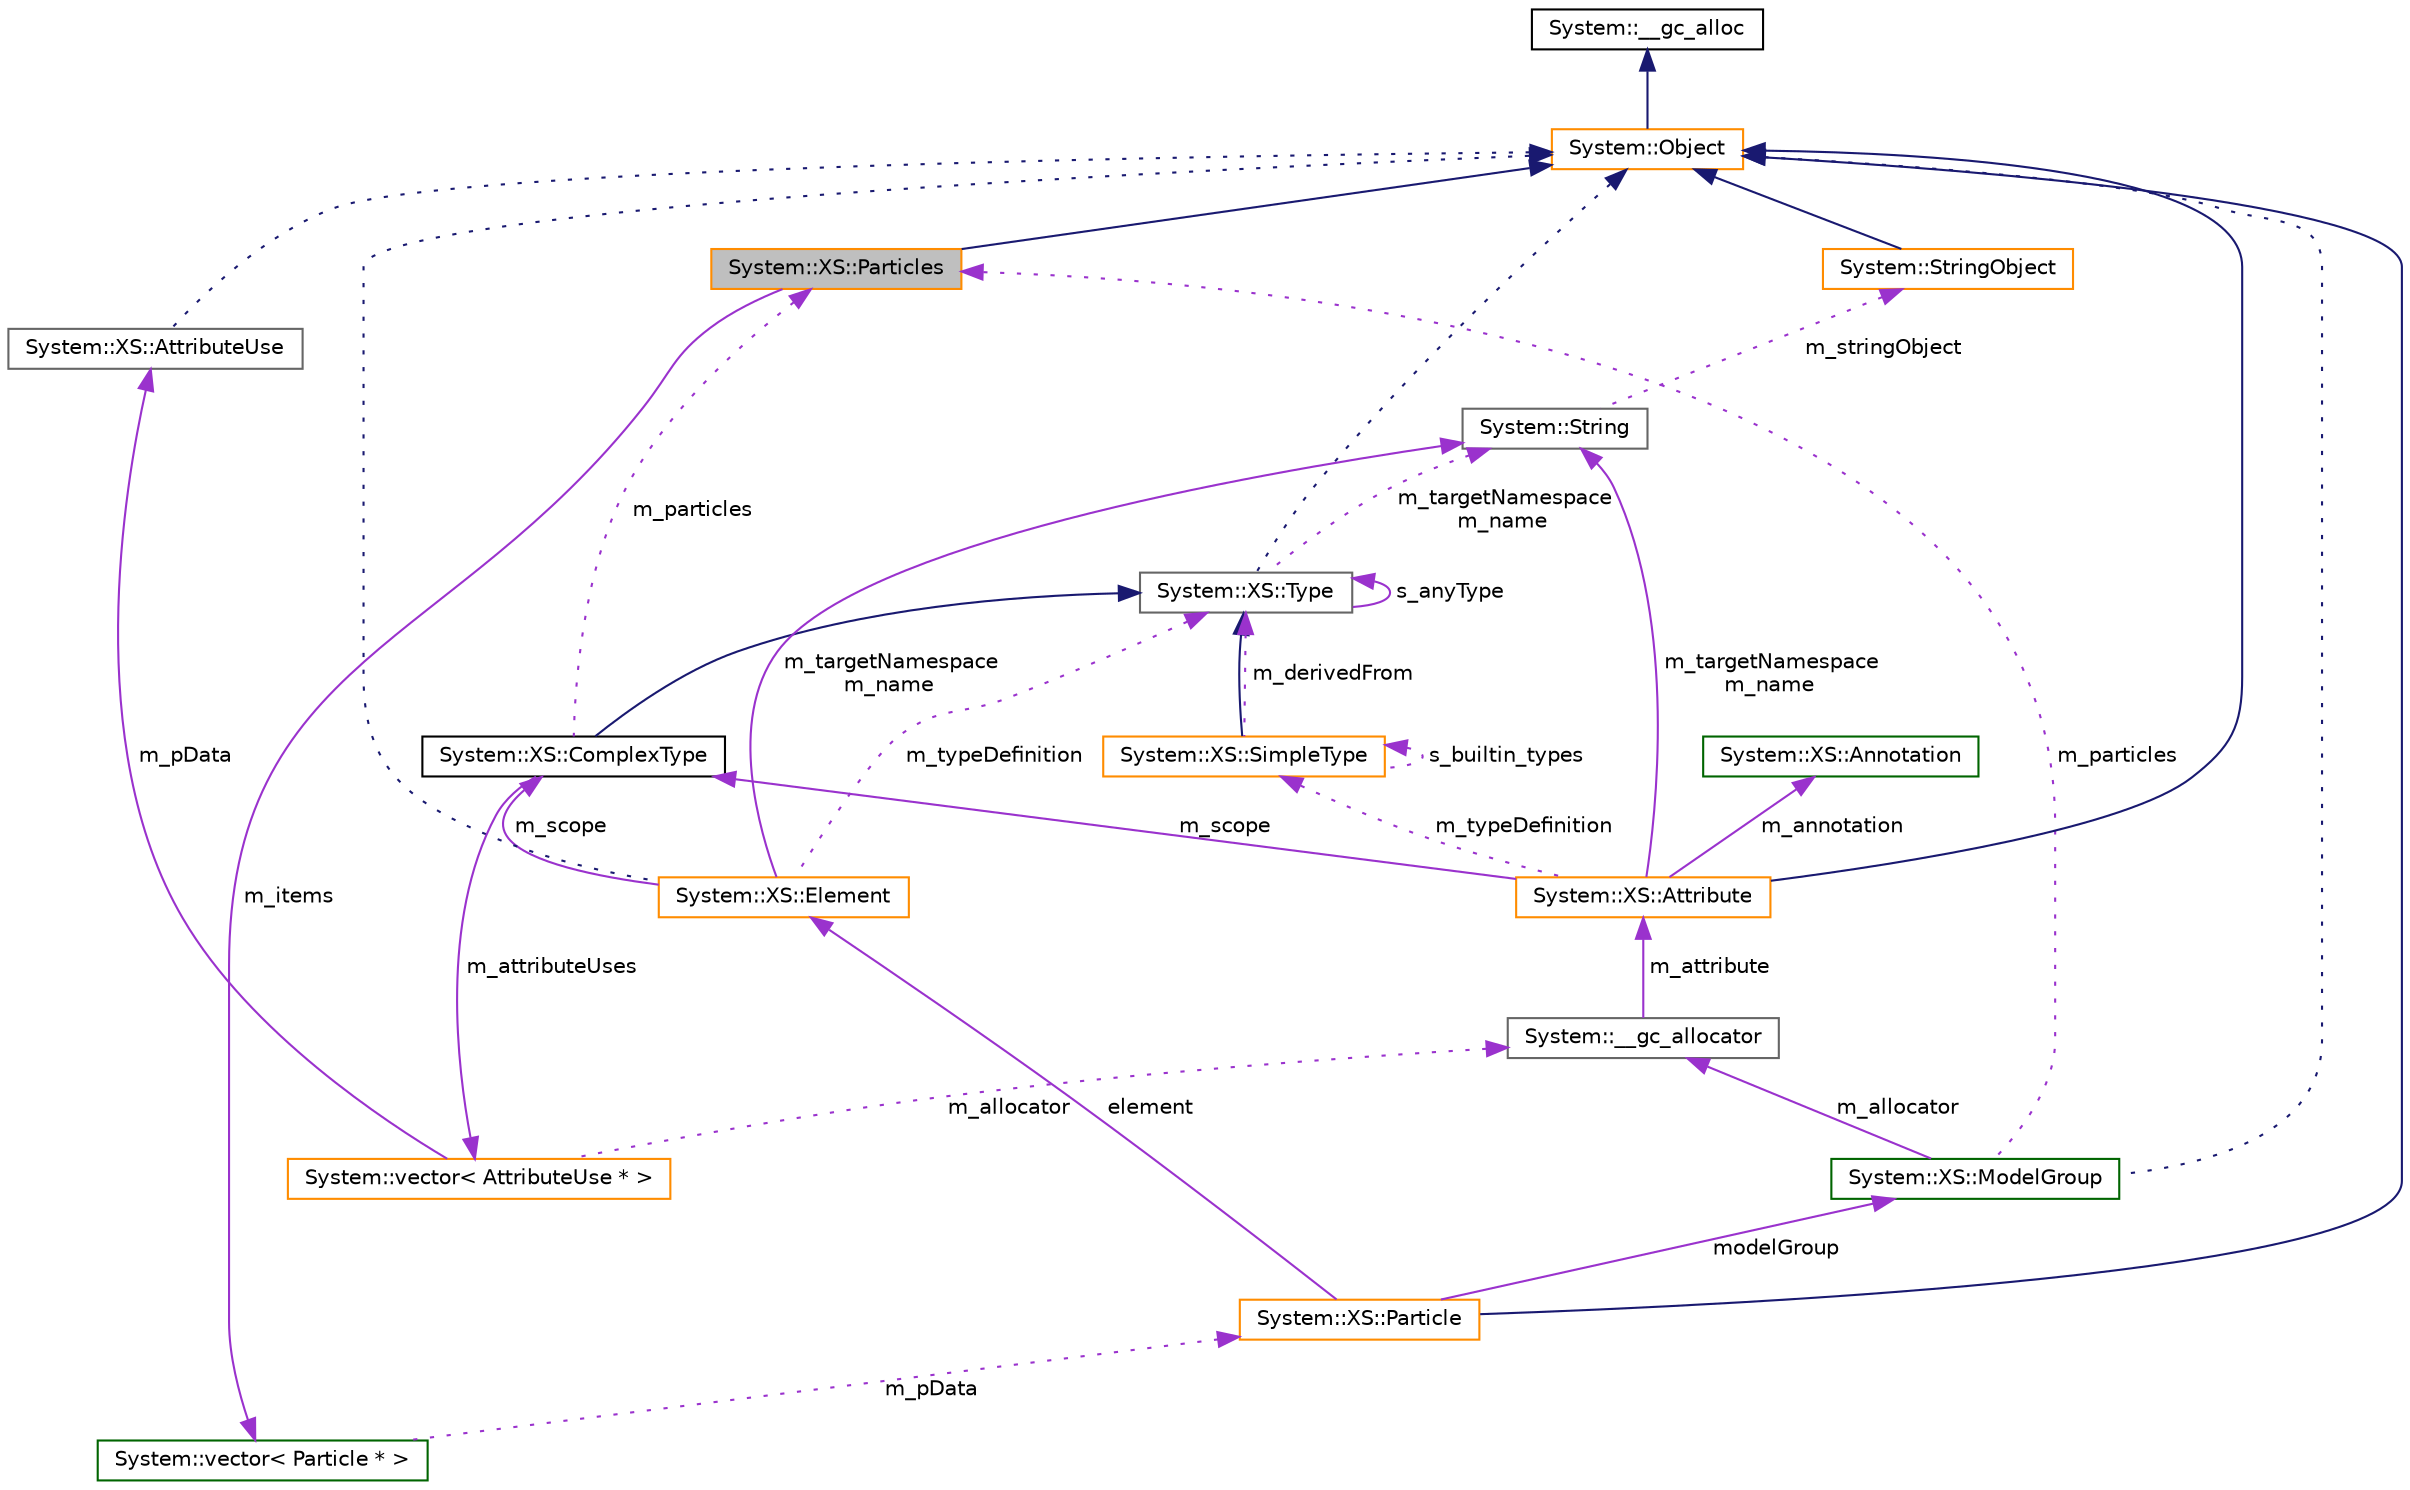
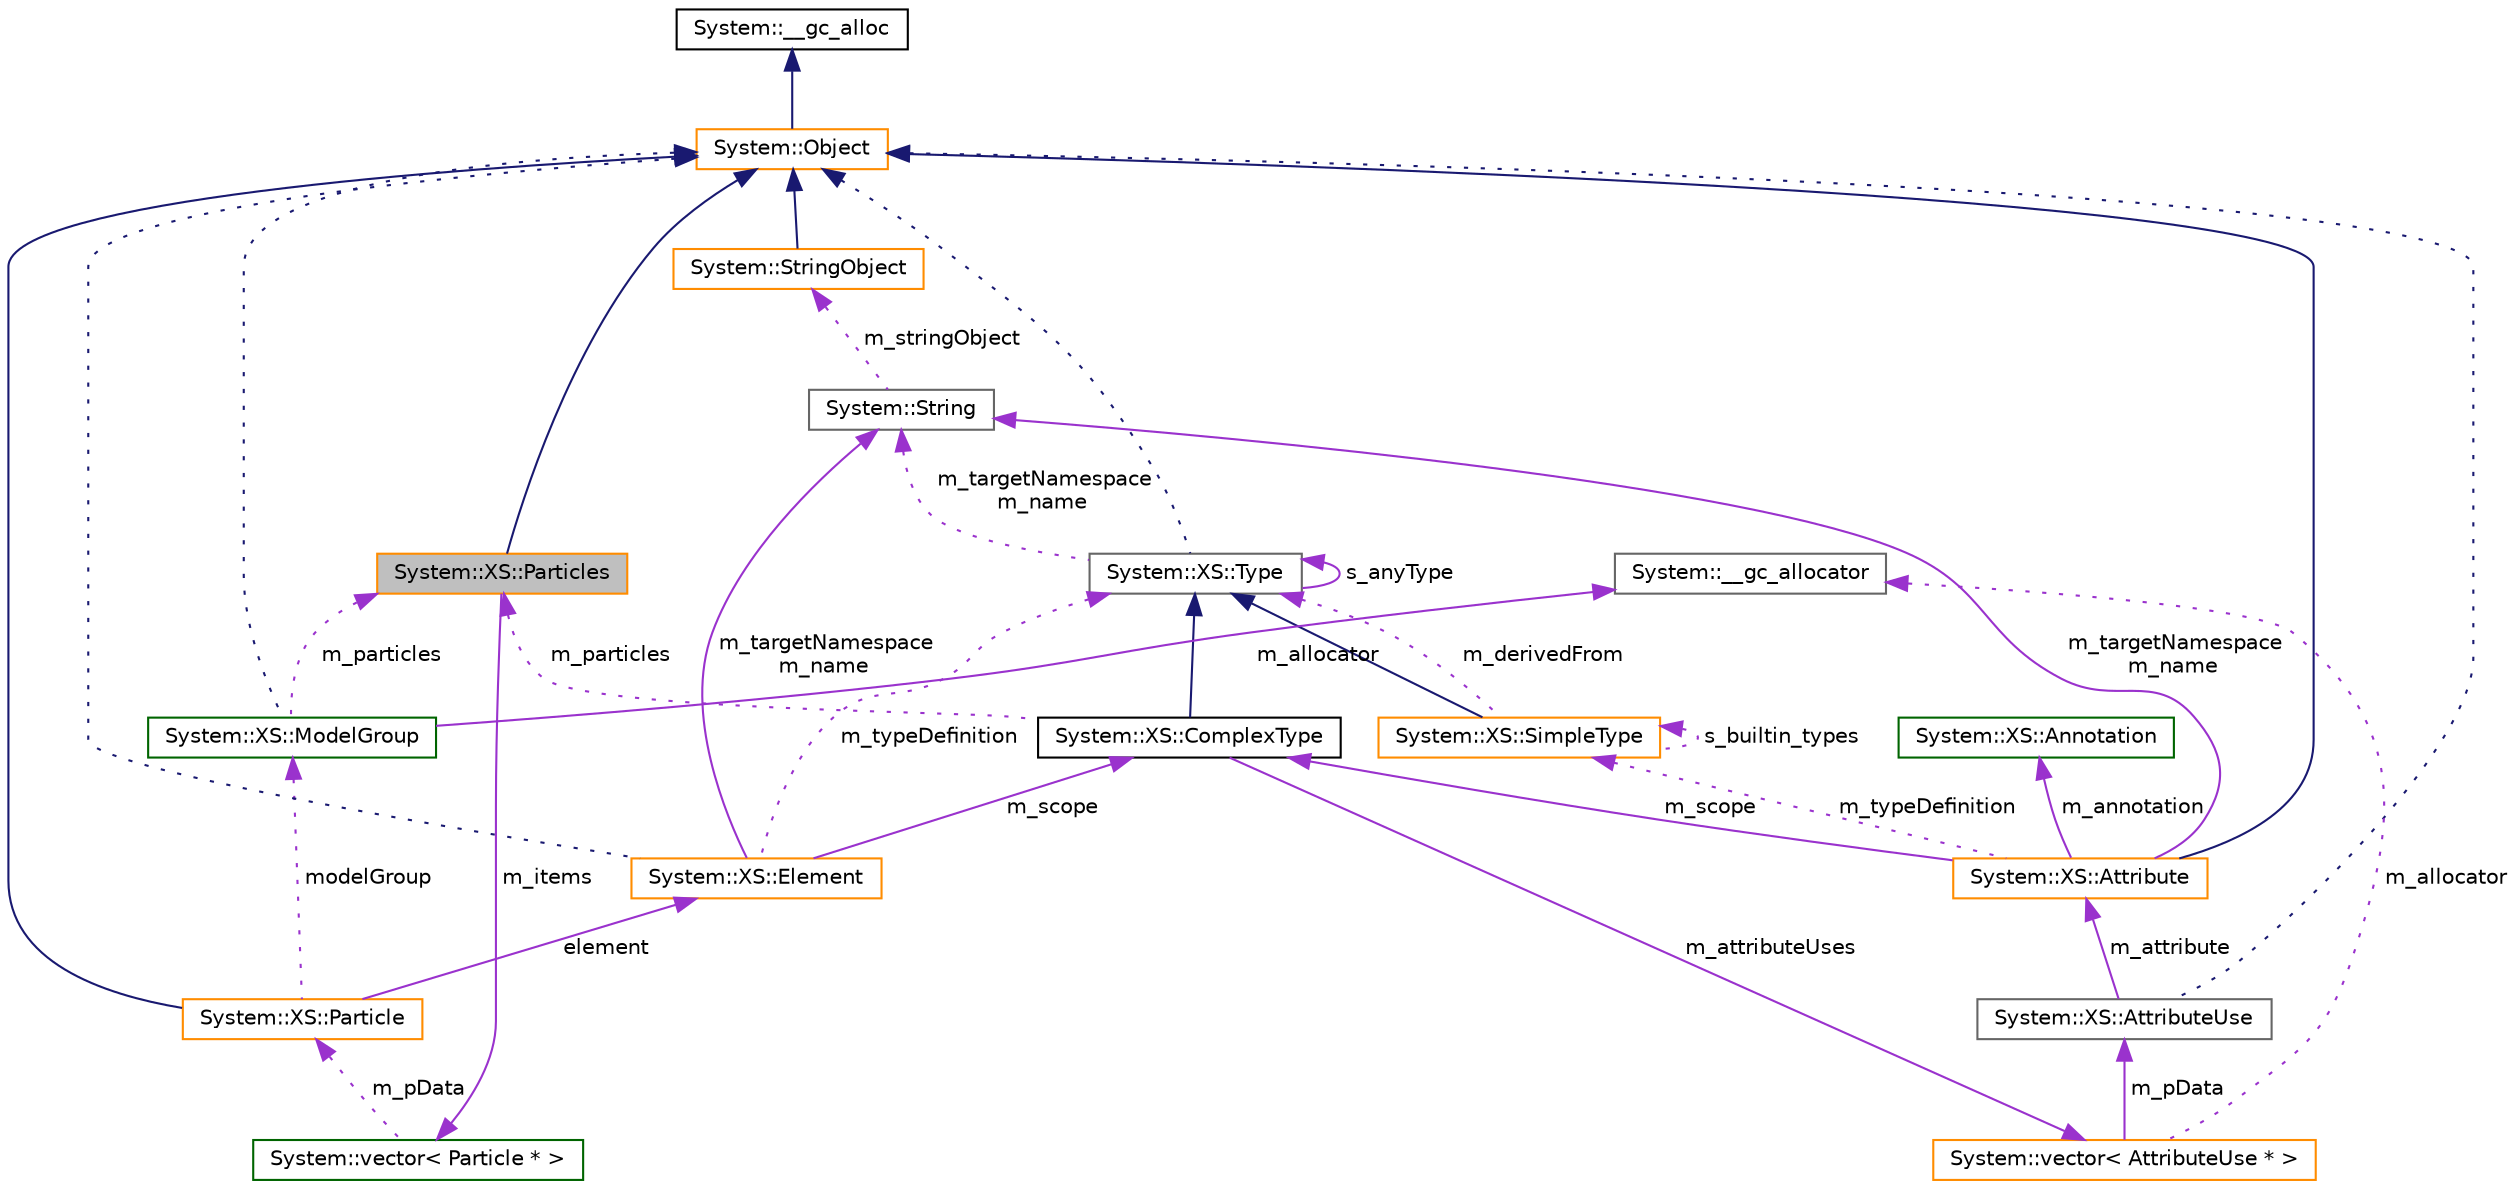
  digraph {
    node [color=darkorange fillcolor=white fontname=Helvetica fontsize=10 shape=record style=filled]
    edge [color=darkorchid3 dir=back fontname=Helvetica fontsize=10 labelfontname=Helvetica labelfontsize=10 style=solid]
    n1 [fillcolor=grey75 fontcolor=black height=0.2 label="System::XS::Particles" width=0.4]
    n2 [color=black height=0.2 label="System::XS::ComplexType" width=0.4]
    n3 [color=darkgreen height=0.2 label="System::XS::ModelGroup" width=0.4]
    n4 [height=0.2 label="System::XS::Element" width=0.4]
    n5 [height=0.2 label="System::XS::Attribute" width=0.4]
    n6 [height=0.2 label="System::XS::Particle" width=0.4]
    n7 [height=0.2 label="System::Object" width=0.4]
    n8 [color=gray40 height=0.2 label="System::XS::Type" width=0.4]
    n9 [height=0.2 label="System::StringObject" width=0.4]
    n10 [color=gray40 height=0.2 label="System::XS::AttributeUse" width=0.4]
    n11 [color=darkgreen height=0.2 label="System::vector\< Particle * \>" width=0.4]
    n12 [height=0.2 label="System::XS::SimpleType" width=0.4]
    n13 [color=gray40 height=0.2 label="System::String" width=0.4]
    n14 [height=0.2 label="System::vector\< AttributeUse * \>" width=0.4]
    n15 [color=darkgreen height=0.2 label="System::XS::Annotation" width=0.4]
    n16 [color=black height=0.2 label="System::__gc_alloc" width=0.4]
    n17 [color=gray40 height=0.2 label="System::__gc_allocator" width=0.4]
    n1 -> n2 [label=" m_particles" style=dotted]
    n1 -> n3 [label=" m_particles" style=dotted]
    n2 -> n4 [label=" m_scope"]
    n2 -> n5 [label=" m_scope"]
-   n3 -> n6 [label=" modelGroup"]
+   n3 -> n6 [label=" modelGroup" style=dotted]
    n4 -> n6 [label=" element"]
-   n5 -> n17 [label=" m_attribute"]
+   n5 -> n10 [label=" m_attribute"]
    n6 -> n11 [label=" m_pData" style=dotted]
    n7 -> n1 [color=midnightblue]
    n7 -> n3 [color=midnightblue style=dotted]
    n7 -> n4 [color=midnightblue style=dotted]
    n7 -> n5 [color=midnightblue]
    n7 -> n6 [color=midnightblue]
    n7 -> n8 [color=midnightblue style=dotted]
    n7 -> n9 [color=midnightblue]
    n7 -> n10 [color=midnightblue style=dotted]
    n8 -> n2 [color=midnightblue]
    n8 -> n4 [label=" m_typeDefinition" style=dotted]
    n8 -> n8 [label=" s_anyType"]
    n8 -> n12 [color=midnightblue]
    n8 -> n12 [label=" m_derivedFrom" style=dotted]
    n9 -> n13 [label=" m_stringObject" style=dotted]
    n10 -> n14 [label=" m_pData"]
    n11 -> n1 [label=" m_items"]
    n12 -> n5 [label=" m_typeDefinition" style=dotted]
    n12 -> n12 [label=" s_builtin_types" style=dotted]
    n13 -> n4 [label=" m_targetNamespace\nm_name"]
    n13 -> n5 [label=" m_targetNamespace\nm_name"]
    n13 -> n8 [label=" m_targetNamespace\nm_name" style=dotted]
    n14 -> n2 [label=" m_attributeUses"]
    n15 -> n5 [label=" m_annotation"]
    n16 -> n7 [color=midnightblue]
    n17 -> n3 [label=" m_allocator"]
    n17 -> n14 [label=" m_allocator" style=dotted]
  }
